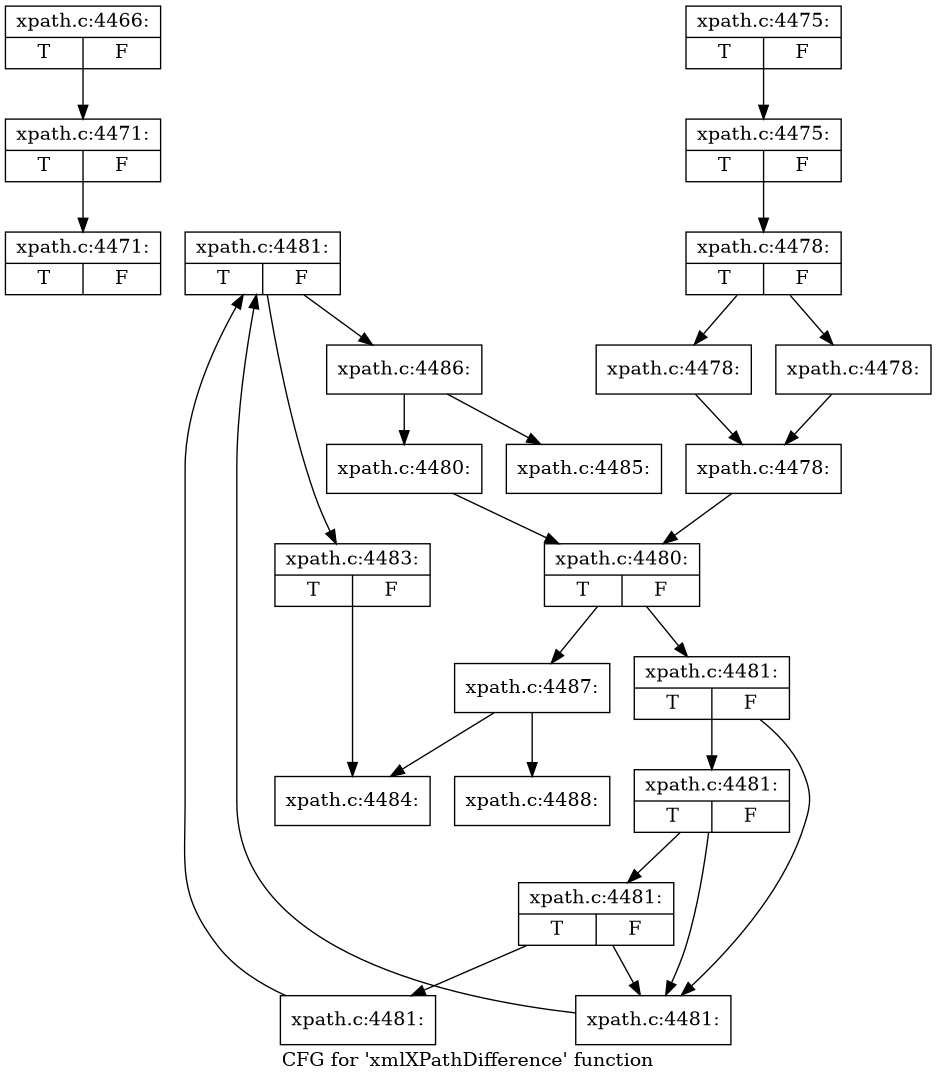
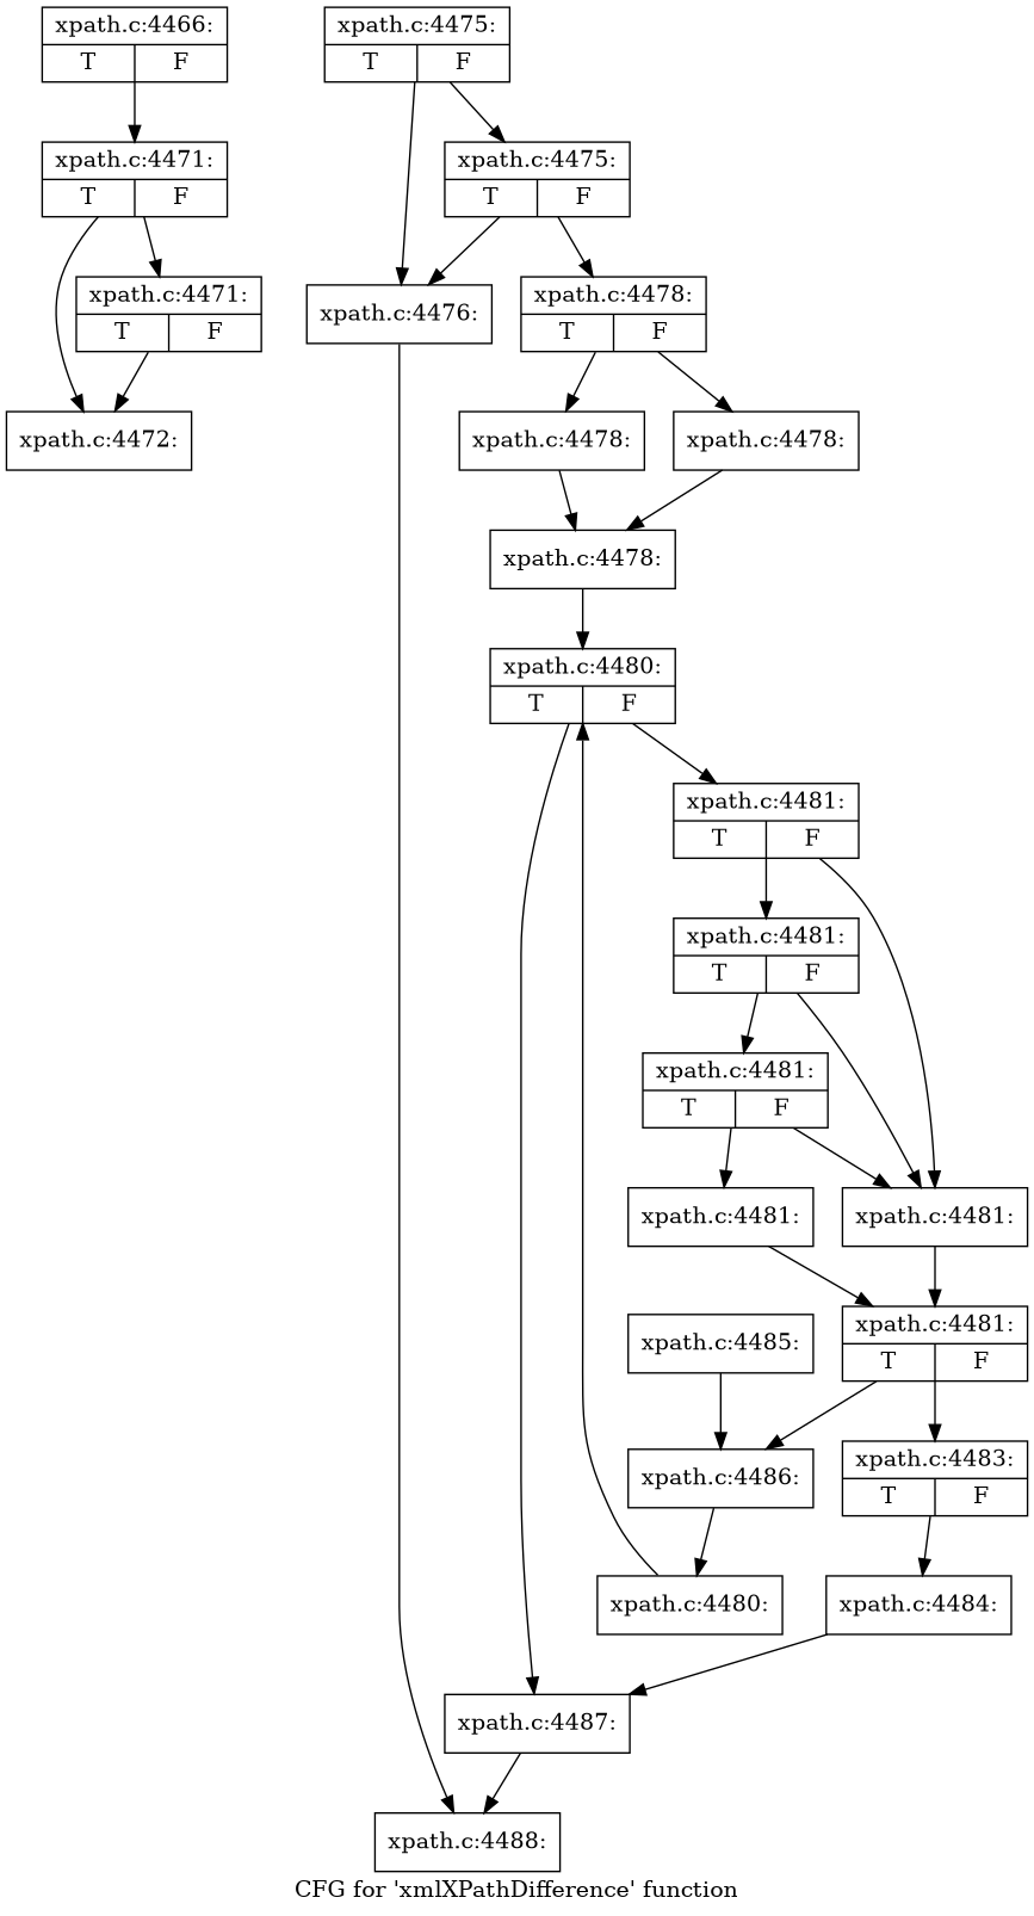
  digraph {
    label="CFG for 'xmlXPathDifference' function"
    node [shape=record]
    n1 [label="{xpath.c:4466:|{<s0>T|<s1>F}}"]
    n2 [label="{xpath.c:4471:|{<s0>T|<s1>F}}"]
+   n3 [label="{xpath.c:4472:}"]
    n4 [label="{xpath.c:4471:|{<s0>T|<s1>F}}"]
    n5 [label="{xpath.c:4488:}"]
+   n6 [label="{xpath.c:4476:}"]
    n7 [label="{xpath.c:4475:|{<s0>T|<s1>F}}"]
    n8 [label="{xpath.c:4475:|{<s0>T|<s1>F}}"]
    n9 [label="{xpath.c:4478:|{<s0>T|<s1>F}}"]
    n10 [label="{xpath.c:4478:}"]
    n11 [label="{xpath.c:4478:}"]
    n12 [label="{xpath.c:4478:}"]
    n13 [label="{xpath.c:4480:|{<s0>T|<s1>F}}"]
    n14 [label="{xpath.c:4481:|{<s0>T|<s1>F}}"]
    n15 [label="{xpath.c:4487:}"]
    n16 [label="{xpath.c:4481:|{<s0>T|<s1>F}}"]
    n17 [label="{xpath.c:4481:}"]
    n18 [label="{xpath.c:4481:|{<s0>T|<s1>F}}"]
    n19 [label="{xpath.c:4481:|{<s0>T|<s1>F}}"]
    n20 [label="{xpath.c:4481:}"]
    n21 [label="{xpath.c:4486:}"]
    n22 [label="{xpath.c:4483:|{<s0>T|<s1>F}}"]
    n23 [label="{xpath.c:4480:}"]
    n24 [label="{xpath.c:4484:}"]
    n25 [label="{xpath.c:4485:}"]
    n1 -> n2
+   n2 -> n3
    n2 -> n4
+   n4 -> n3
+   n6 -> n5
+   n7 -> n6
    n7 -> n8
+   n8 -> n6
    n8 -> n9
    n9 -> n10
    n9 -> n11
    n10 -> n12
    n11 -> n12
    n12 -> n13
    n13 -> n14
    n13 -> n15
    n14 -> n16
    n14 -> n17
    n15 -> n5
    n16 -> n17
    n16 -> n18
    n17 -> n19
    n18 -> n17
    n18 -> n20
    n19 -> n21
    n19 -> n22
    n20 -> n19
    n21 -> n23
    n22 -> n24
    n23 -> n13
-   n15 -> n24
-   n21 -> n25
+   n24 -> n15
+   n25 -> n21
  }
